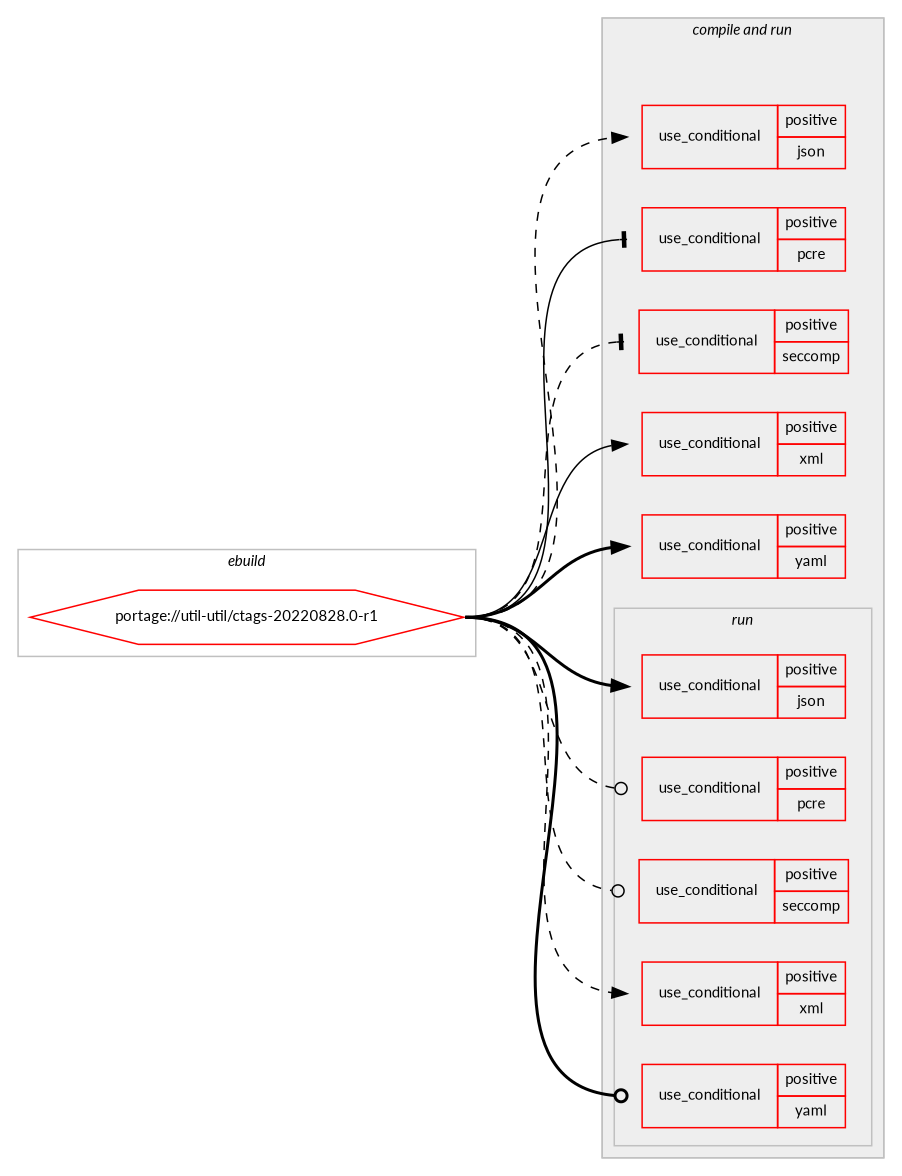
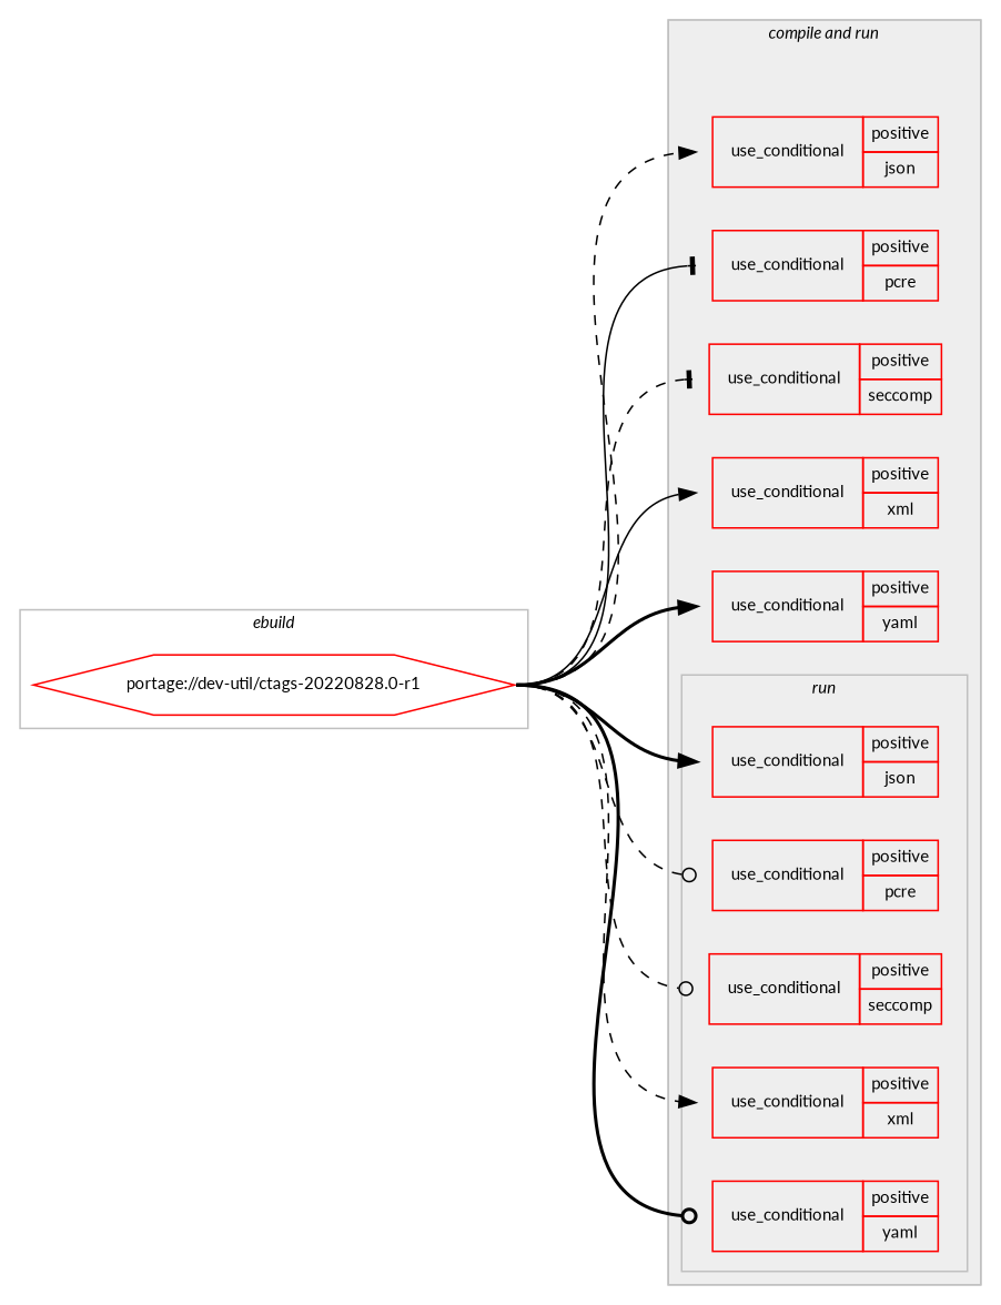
  digraph {
    compound=true
    concentrate=true
    fontname=Lato
    fontsize=10
    newrank=true
    rankdir=LR
    ranksep=1.5
    node [color=red fontname=Lato fontsize=10 shape=none]
    edge [arrowhead=normal headport=w style=dashed tailport=e weight=20 fontname=Lato]
-   n1 [label="portage://util-util/ctags-20220828.0-r1" width=4 shape=hexagon]
+   n1 [label="portage://dev-util/ctags-20220828.0-r1" width=4 shape=hexagon]
    n2 [label=<<TABLE BORDER="0" CELLBORDER="1" CELLSPACING="0" CELLPADDING="4"><TR><TD ROWSPAN="3" CELLPADDING="10">use_conditional</TD></TR><TR><TD>positive</TD></TR><TR><TD>json</TD></TR></TABLE>>]
    n3 [label=<<TABLE BORDER="0" CELLBORDER="1" CELLSPACING="0" CELLPADDING="4"><TR><TD ROWSPAN="3" CELLPADDING="10">use_conditional</TD></TR><TR><TD>positive</TD></TR><TR><TD>pcre</TD></TR></TABLE>>]
    n4 [label=<<TABLE BORDER="0" CELLBORDER="1" CELLSPACING="0" CELLPADDING="4"><TR><TD ROWSPAN="3" CELLPADDING="10">use_conditional</TD></TR><TR><TD>positive</TD></TR><TR><TD>seccomp</TD></TR></TABLE>>]
    n5 [label=<<TABLE BORDER="0" CELLBORDER="1" CELLSPACING="0" CELLPADDING="4"><TR><TD ROWSPAN="3" CELLPADDING="10">use_conditional</TD></TR><TR><TD>positive</TD></TR><TR><TD>xml</TD></TR></TABLE>>]
    n6 [label=<<TABLE BORDER="0" CELLBORDER="1" CELLSPACING="0" CELLPADDING="4"><TR><TD ROWSPAN="3" CELLPADDING="10">use_conditional</TD></TR><TR><TD>positive</TD></TR><TR><TD>yaml</TD></TR></TABLE>>]
    n7 [label=<<TABLE BORDER="0" CELLBORDER="1" CELLSPACING="0" CELLPADDING="4"><TR><TD ROWSPAN="3" CELLPADDING="10">use_conditional</TD></TR><TR><TD>positive</TD></TR><TR><TD>json</TD></TR></TABLE>>]
    n8 [label=<<TABLE BORDER="0" CELLBORDER="1" CELLSPACING="0" CELLPADDING="4"><TR><TD ROWSPAN="3" CELLPADDING="10">use_conditional</TD></TR><TR><TD>positive</TD></TR><TR><TD>pcre</TD></TR></TABLE>>]
    n9 [label=<<TABLE BORDER="0" CELLBORDER="1" CELLSPACING="0" CELLPADDING="4"><TR><TD ROWSPAN="3" CELLPADDING="10">use_conditional</TD></TR><TR><TD>positive</TD></TR><TR><TD>seccomp</TD></TR></TABLE>>]
    n10 [label=<<TABLE BORDER="0" CELLBORDER="1" CELLSPACING="0" CELLPADDING="4"><TR><TD ROWSPAN="3" CELLPADDING="10">use_conditional</TD></TR><TR><TD>positive</TD></TR><TR><TD>xml</TD></TR></TABLE>>]
    n11 [label=<<TABLE BORDER="0" CELLBORDER="1" CELLSPACING="0" CELLPADDING="4"><TR><TD ROWSPAN="3" CELLPADDING="10">use_conditional</TD></TR><TR><TD>positive</TD></TR><TR><TD>yaml</TD></TR></TABLE>>]
    subgraph cluster_1 {
      color=gray
      label=<<i>ebuild</i>>
      rank=same
      n1
    }
    subgraph cluster_2 {
      color=gray
      label=<<i>dependencies</i>>
      subgraph cluster_3 {
        color=gray
        fillcolor="#eeeeee"
        label=<<i>compile</i>>
        style=filled
        subgraph sub_4 {
          color=gray
          fillcolor="#eeeeee"
          label=<<i>compile</i>>
          style=filled
          n2
        }
        subgraph sub_5 {
          color=gray
          fillcolor="#eeeeee"
          label=<<i>compile</i>>
          style=filled
          n3
        }
        subgraph sub_6 {
          color=gray
          fillcolor="#eeeeee"
          label=<<i>compile</i>>
          style=filled
          n4
        }
        subgraph sub_7 {
          color=gray
          fillcolor="#eeeeee"
          label=<<i>compile</i>>
          style=filled
          n5
        }
        subgraph sub_8 {
          color=gray
          fillcolor="#eeeeee"
          label=<<i>compile</i>>
          style=filled
          n6
        }
      }
      subgraph cluster_9 {
        color=gray
        fillcolor="#eeeeee"
        label=<<i>compile and run</i>>
        style=filled
      }
      subgraph cluster_10 {
        color=gray
        fillcolor="#eeeeee"
        label=<<i>run</i>>
        style=filled
        subgraph sub_11 {
          color=gray
          fillcolor="#eeeeee"
          label=<<i>run</i>>
          style=filled
          n7
        }
        subgraph sub_12 {
          color=gray
          fillcolor="#eeeeee"
          label=<<i>run</i>>
          style=filled
          n8
        }
        subgraph sub_13 {
          color=gray
          fillcolor="#eeeeee"
          label=<<i>run</i>>
          style=filled
          n9
        }
        subgraph sub_14 {
          color=gray
          fillcolor="#eeeeee"
          label=<<i>run</i>>
          style=filled
          n10
        }
        subgraph sub_15 {
          color=gray
          fillcolor="#eeeeee"
          label=<<i>run</i>>
          style=filled
          n11
        }
      }
    }
    subgraph cluster_16 {
      color=gray
      label=<<i>candidates</i>>
      rank=same
    }
    n1 -> n2
    n1 -> n3 [arrowhead=tee style=solid]
    n1 -> n4 [arrowhead=tee]
    n1 -> n5 [style=solid]
    n1 -> n6 [style=bold]
    n1 -> n7 [style=bold]
    n1 -> n8 [arrowhead=odot]
    n1 -> n9 [arrowhead=odot]
    n1 -> n10
    n1 -> n11 [arrowhead=odot style=bold]
  }
